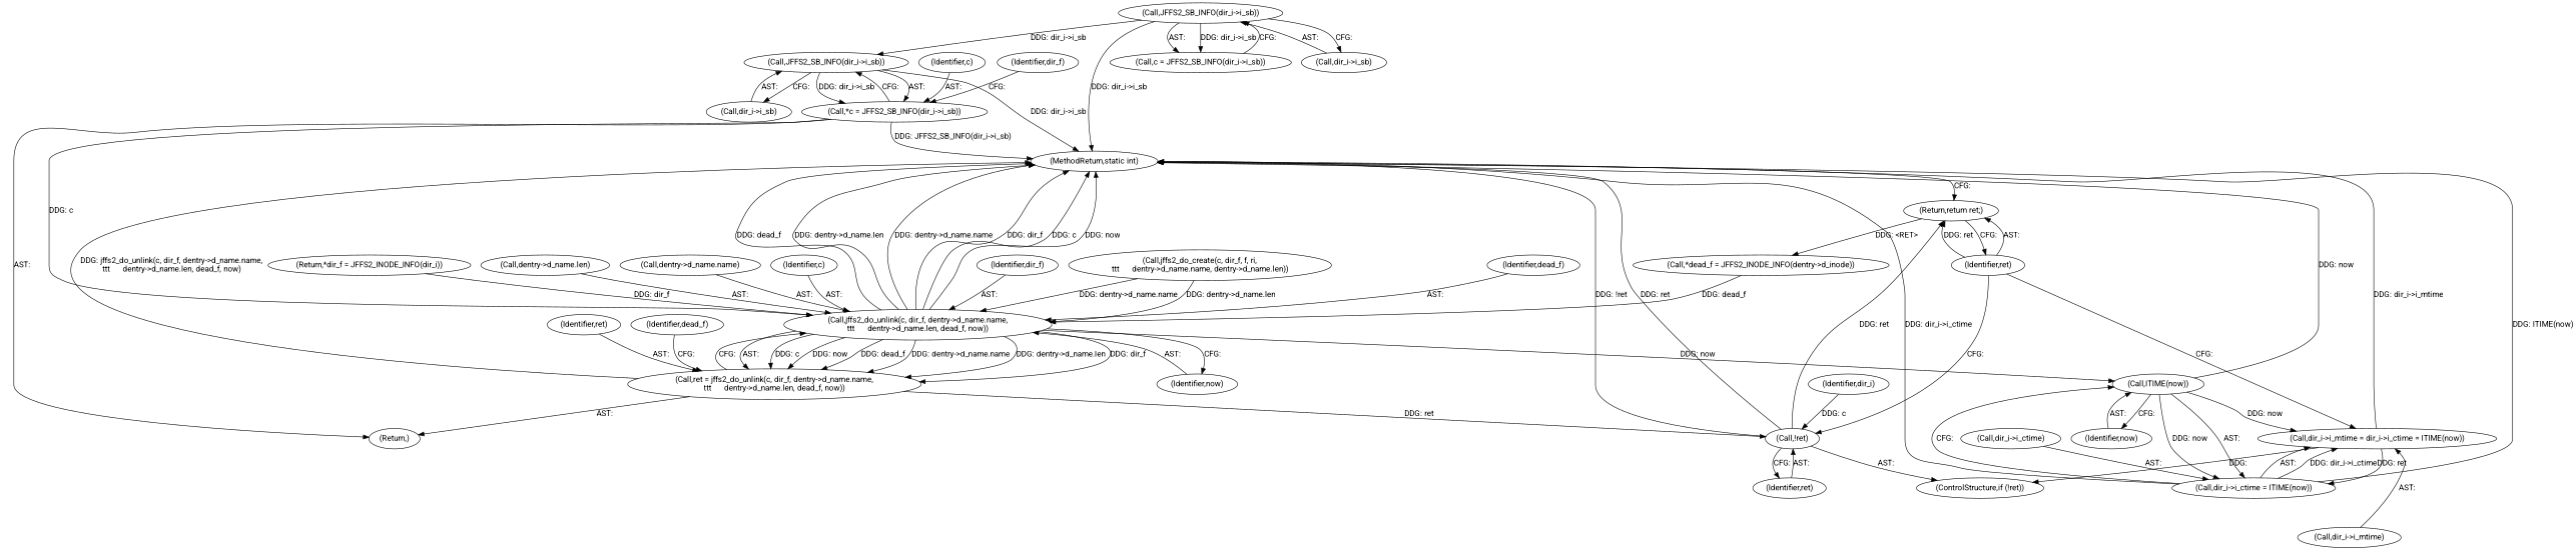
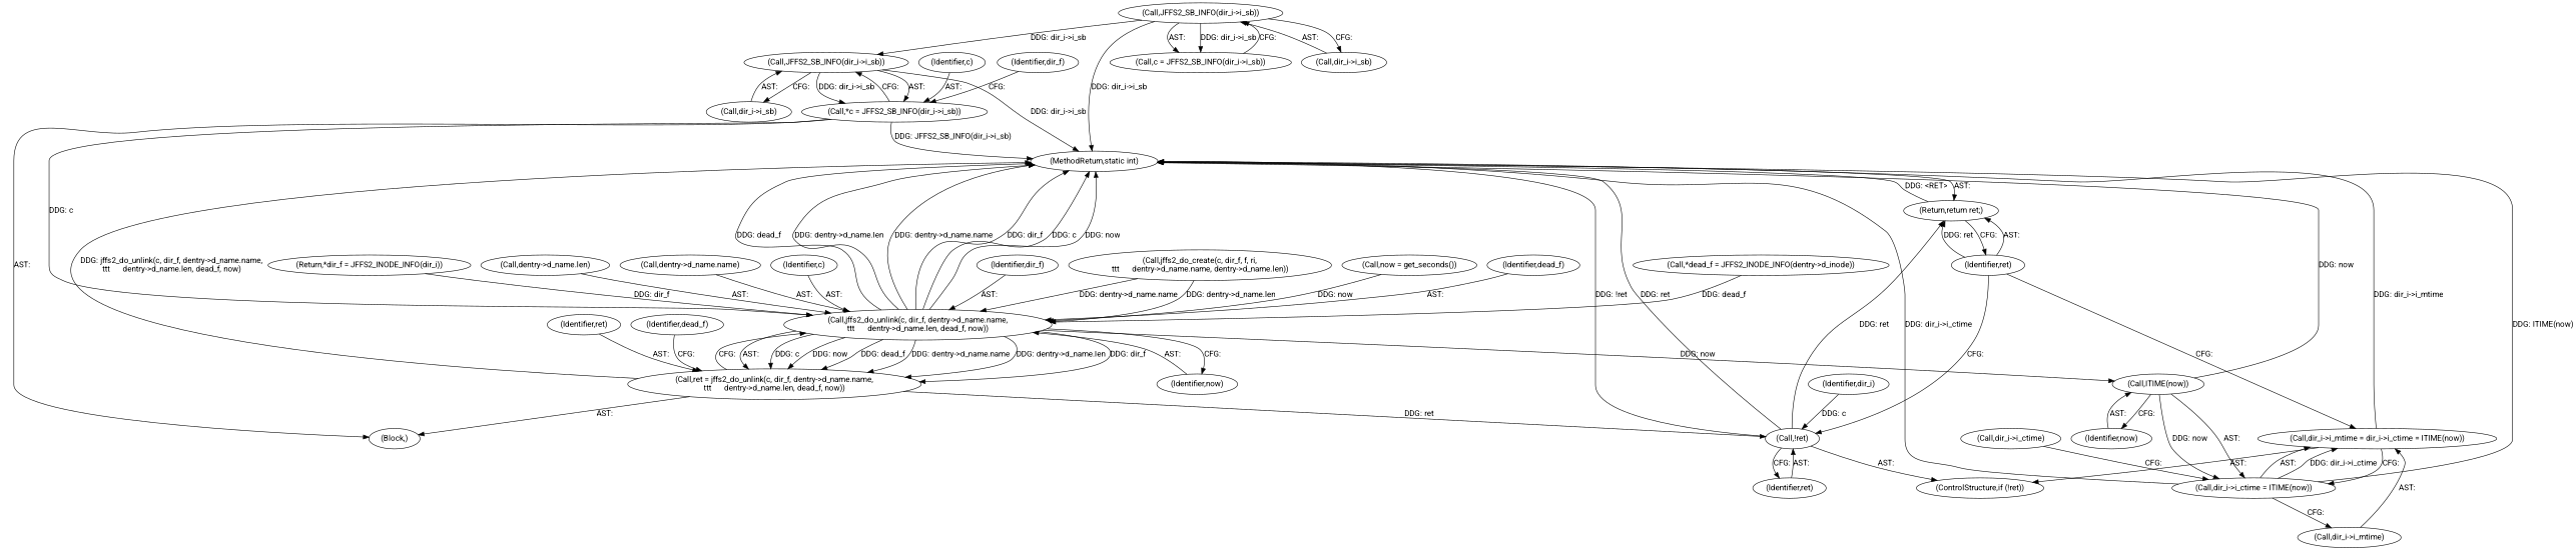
  digraph {
    fontname=Roboto
    node [fontname=Roboto]
    edge [fontname=Roboto]
    n1 [label="(Call,JFFS2_SB_INFO(dir_i->i_sb))"]
    n2 [label="(Call,*c = JFFS2_SB_INFO(dir_i->i_sb))"]
    n3 [label="(Call,dir_i->i_sb)"]
    n4 [label="(MethodReturn,static int)"]
    n5 [label="(Call,jffs2_do_unlink(c, dir_f, dentry->d_name.name,\n\t\t\t      dentry->d_name.len, dead_f, now))"]
-   n6 [label="(Return,)"]
+   n6 [label="(Block,)"]
    n7 [label="(Return,return ret;)"]
    n8 [label="(Call,JFFS2_SB_INFO(dir_i->i_sb))"]
    n9 [label="(Call,c = JFFS2_SB_INFO(dir_i->i_sb))"]
    n10 [label="(Call,dir_i->i_sb)"]
    n11 [label="(Call,ret = jffs2_do_unlink(c, dir_f, dentry->d_name.name,\n\t\t\t      dentry->d_name.len, dead_f, now))"]
    n12 [label="(Call,ITIME(now))"]
    n13 [label="(Identifier,now)"]
    n14 [label="(Call,!ret)"]
    n15 [label="(Call,dir_i->i_mtime = dir_i->i_ctime = ITIME(now))"]
    n16 [label="(Call,dir_i->i_ctime = ITIME(now))"]
    n17 [label="(Identifier,now)"]
    n18 [label="(ControlStructure,if (!ret))"]
    n19 [label="(Identifier,ret)"]
    n20 [label="(Identifier,ret)"]
    n21 [label="(Identifier,dir_f)"]
    n22 [label="(Identifier,dir_f)"]
    n23 [label="(Identifier,dead_f)"]
    n24 [label="(Call,dir_i->i_ctime)"]
    n25 [label="(Call,jffs2_do_create(c, dir_f, f, ri,\n\t\t\t      dentry->d_name.name, dentry->d_name.len))"]
+   n26 [label="(Call,now = get_seconds())"]
    n27 [label="(Identifier,dead_f)"]
    n28 [label="(Return,*dir_f = JFFS2_INODE_INFO(dir_i))"]
    n29 [label="(Call,dentry->d_name.len)"]
    n30 [label="(Call,dentry->d_name.name)"]
    n31 [label="(Identifier,c)"]
    n32 [label="(Identifier,ret)"]
    n33 [label="(Identifier,c)"]
    n34 [label="(Call,*dead_f = JFFS2_INODE_INFO(dentry->d_inode))"]
    n35 [label="(Call,dir_i->i_mtime)"]
    n36 [label="(Identifier,dir_i)"]
    n1 -> n2 [label="AST: "]
    n1 -> n2 [label="DDG: dir_i->i_sb"]
    n1 -> n3 [label="CFG: "]
    n1 -> n4 [label="DDG: dir_i->i_sb"]
    n2 -> n1 [label="CFG: "]
    n2 -> n4 [label="DDG: JFFS2_SB_INFO(dir_i->i_sb)"]
    n2 -> n5 [label="DDG: c"]
    n2 -> n6 [label="AST: "]
    n3 -> n1 [label="AST: "]
-   n4 -> n7 [label="CFG: "]
+   n4 -> n7 [label="AST: "]
    n5 -> n4 [label="DDG: dir_f"]
    n5 -> n4 [label="DDG: c"]
    n5 -> n4 [label="DDG: now"]
    n5 -> n4 [label="DDG: dead_f"]
    n5 -> n4 [label="DDG: dentry->d_name.len"]
    n5 -> n4 [label="DDG: dentry->d_name.name"]
    n5 -> n11 [label="AST: "]
    n5 -> n11 [label="DDG: c"]
    n5 -> n11 [label="DDG: now"]
    n5 -> n11 [label="DDG: dead_f"]
    n5 -> n11 [label="DDG: dentry->d_name.name"]
    n5 -> n11 [label="DDG: dentry->d_name.len"]
    n5 -> n11 [label="DDG: dir_f"]
    n5 -> n12 [label="DDG: now"]
    n5 -> n13 [label="CFG: "]
-   n7 -> n34 [label="DDG: <RET>"]
+   n7 -> n4 [label="DDG: <RET>"]
    n7 -> n20 [label="CFG: "]
    n8 -> n1 [label="DDG: dir_i->i_sb"]
    n8 -> n4 [label="DDG: dir_i->i_sb"]
    n8 -> n9 [label="AST: "]
    n8 -> n9 [label="DDG: dir_i->i_sb"]
    n8 -> n10 [label="CFG: "]
    n9 -> n8 [label="CFG: "]
    n10 -> n8 [label="AST: "]
    n11 -> n4 [label="DDG: jffs2_do_unlink(c, dir_f, dentry->d_name.name,\n\t\t\t      dentry->d_name.len, dead_f, now)"]
    n11 -> n5 [label="CFG: "]
    n11 -> n6 [label="AST: "]
    n11 -> n14 [label="DDG: ret"]
    n12 -> n4 [label="DDG: now"]
-   n12 -> n15 [label="DDG: now"]
    n12 -> n16 [label="AST: "]
    n12 -> n16 [label="DDG: now"]
    n12 -> n17 [label="CFG: "]
    n13 -> n5 [label="AST: "]
    n14 -> n4 [label="DDG: ret"]
    n14 -> n4 [label="DDG: !ret"]
    n14 -> n7 [label="DDG: ret"]
    n14 -> n18 [label="AST: "]
    n14 -> n19 [label="CFG: "]
    n15 -> n4 [label="DDG: dir_i->i_mtime"]
-   n15 -> n16 [label="DDG: ret"]
-   n15 -> n18 [label="DDG: "]
+   n15 -> n16 [label="CFG: "]
+   n15 -> n18 [label="AST: "]
    n16 -> n4 [label="DDG: dir_i->i_ctime"]
    n16 -> n4 [label="DDG: ITIME(now)"]
-   n16 -> n12 [label="CFG: "]
+   n16 -> n35 [label="CFG: "]
    n16 -> n15 [label="AST: "]
    n16 -> n15 [label="DDG: dir_i->i_ctime"]
    n17 -> n12 [label="AST: "]
    n19 -> n14 [label="AST: "]
    n20 -> n7 [label="AST: "]
    n20 -> n7 [label="DDG: ret"]
    n20 -> n14 [label="CFG: "]
    n20 -> n15 [label="CFG: "]
    n21 -> n2 [label="CFG: "]
    n22 -> n5 [label="AST: "]
    n23 -> n11 [label="CFG: "]
-   n24 -> n16 [label="AST: "]
+   n24 -> n16 [label="CFG: "]
    n25 -> n5 [label="DDG: dentry->d_name.name"]
    n25 -> n5 [label="DDG: dentry->d_name.len"]
+   n26 -> n5 [label="DDG: now"]
    n27 -> n5 [label="AST: "]
    n28 -> n5 [label="DDG: dir_f"]
    n29 -> n5 [label="AST: "]
    n30 -> n5 [label="AST: "]
    n31 -> n2 [label="AST: "]
    n32 -> n11 [label="AST: "]
    n33 -> n5 [label="AST: "]
    n34 -> n5 [label="DDG: dead_f"]
    n35 -> n15 [label="AST: "]
    n36 -> n14 [label="DDG: c"]
  }
